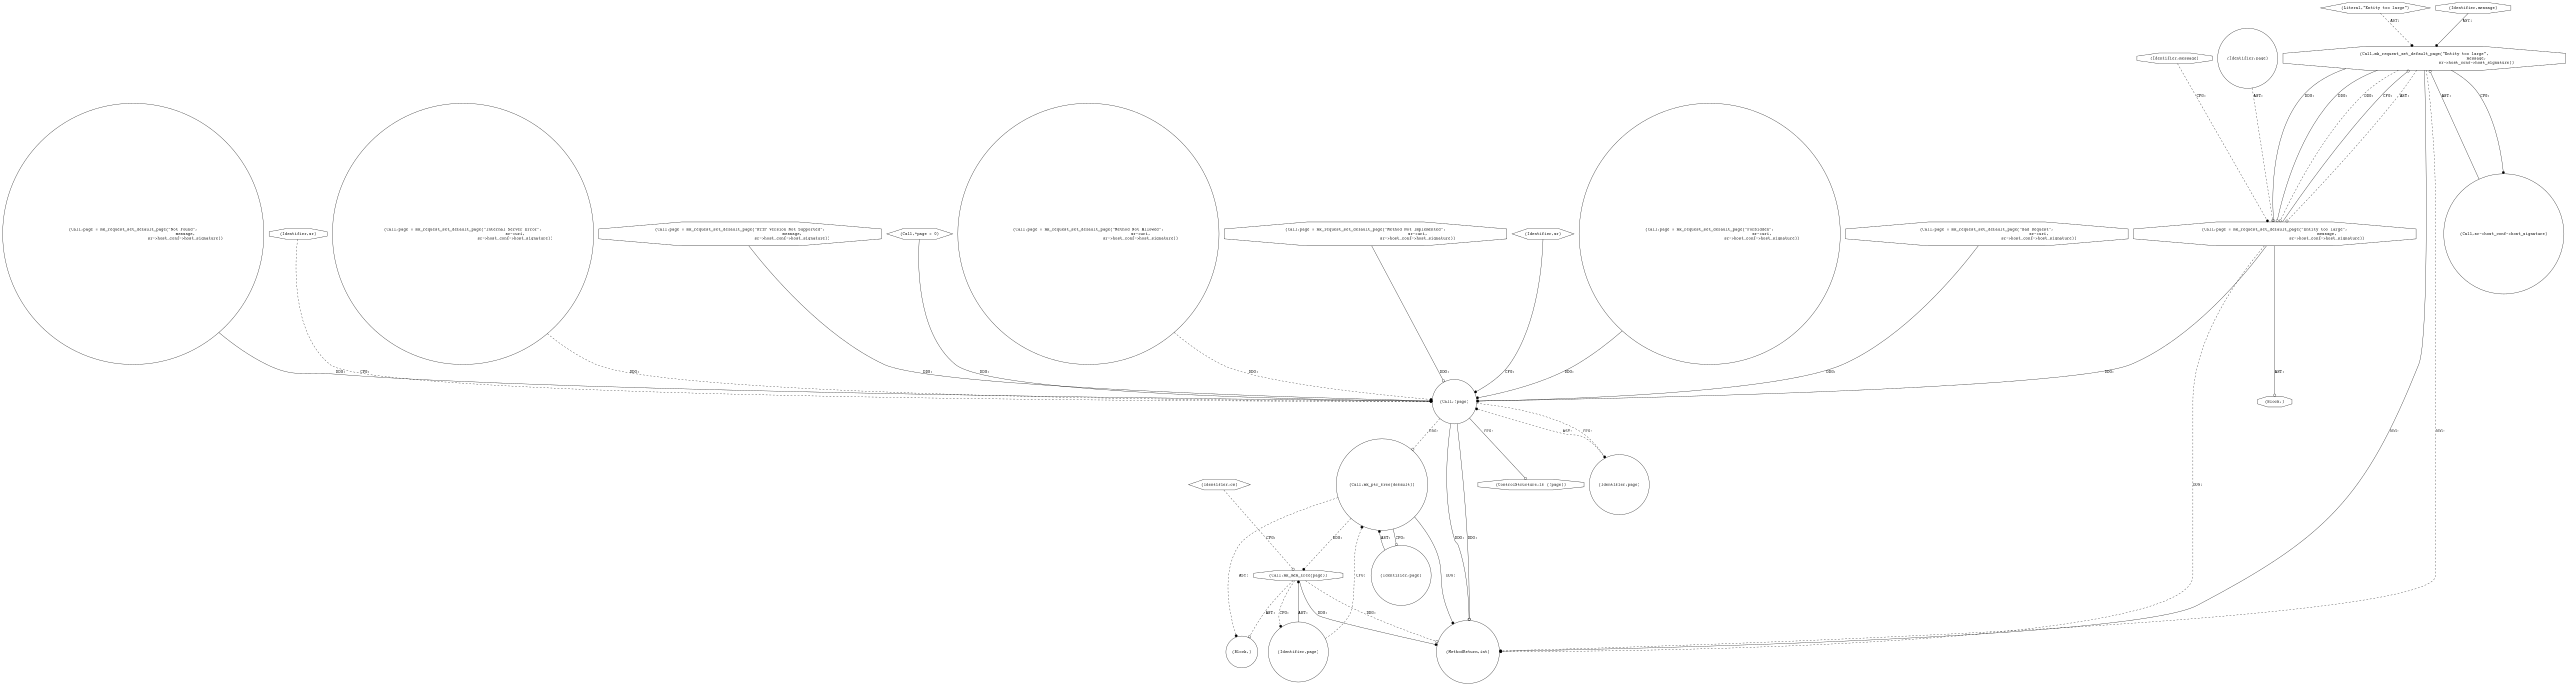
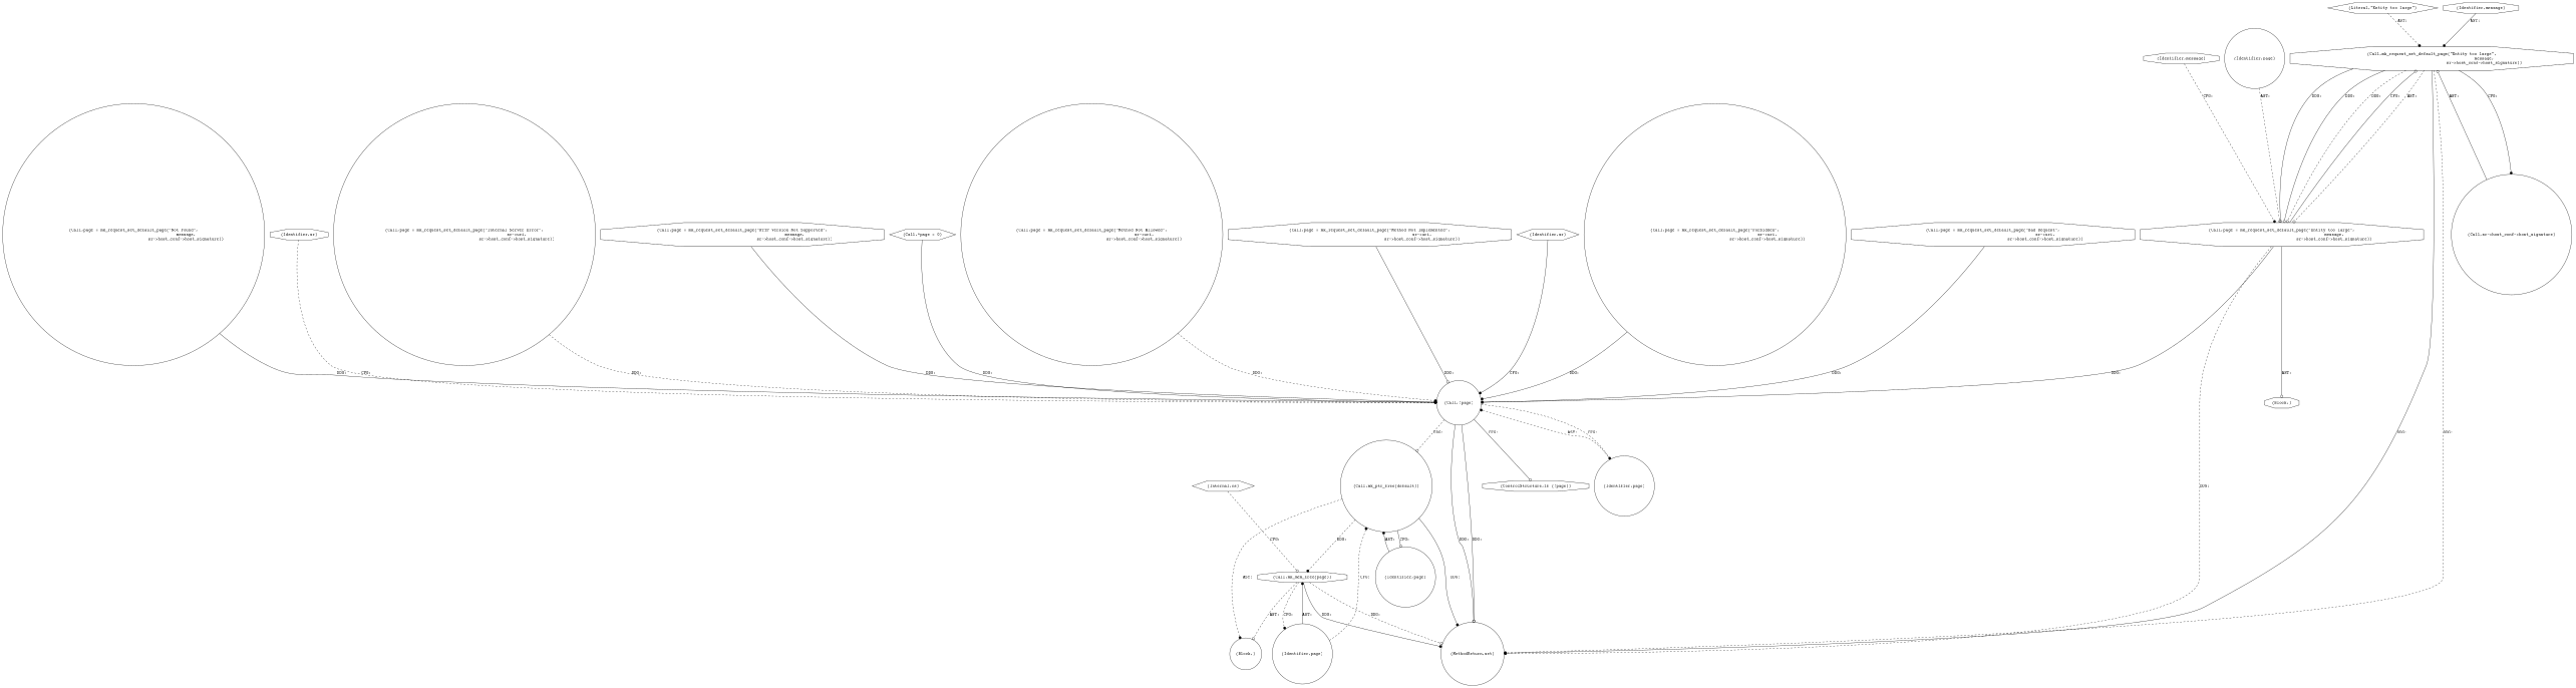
  digraph {
    fontname="Courier Prime"
    node [fontname="Courier Prime" shape=circle]
    edge [arrowhead=odot fontname="Courier Prime" style=solid]
    n1 [label="(Call,mk_request_set_default_page(\"Entity too large\",\n                                           message,\n                                           sr->host_conf->host_signature))" shape=octagon]
    n2 [label="(Call,page = mk_request_set_default_page(\"Entity too large\",\n                                           message,\n                                           sr->host_conf->host_signature))" shape=octagon]
-   n3 [label="(MethodReturn,int)"]
+   n3 [label="(MethodReturn,set)"]
    n4 [label="(Call,sr->host_conf->host_signature)"]
    n5 [label="(Call,!page)"]
    n6 [label="(Block,)" shape=octagon]
    n7 [label="(Call,mk_ptr_free(default))"]
    n8 [label="(ControlStructure,if (!page))" shape=octagon]
    n9 [label="(Identifier,page)"]
    n10 [label="(Call,mk_mem_free(page))" shape=octagon]
    n11 [label="(Block,)"]
    n12 [label="(Identifier,page)"]
    n13 [label="(Identifier,page)"]
    n14 [label="(Call,page = mk_request_set_default_page(\"Method Not Implemented\",\n                                           sr->uri,\n                                           sr->host_conf->host_signature))" shape=octagon]
    n15 [label="(Identifier,message)" shape=octagon]
    n16 [label="(Identifier,sr)" shape=hexagon]
-   n17 [label="(Identifier,cs)" shape=hexagon]
+   n17 [label="(Internal,cs)" shape=hexagon]
    n18 [label="(Call,page = mk_request_set_default_page(\"Forbidden\",\n                                           sr->uri,\n                                           sr->host_conf->host_signature))"]
    n19 [label="(Call,page = mk_request_set_default_page(\"Bad Request\",\n                                           sr->uri,\n                                           sr->host_conf->host_signature))" shape=octagon]
    n20 [label="(Call,page = mk_request_set_default_page(\"Not Found\",\n                                           message,\n                                           sr->host_conf->host_signature))"]
    n21 [label="(Identifier,sr)" shape=octagon]
    n22 [label="(Literal,\"Entity too large\")" shape=hexagon]
    n23 [label="(Identifier,message)" shape=octagon]
    n24 [label="(Call,page = mk_request_set_default_page(\"Internal Server Error\",\n                                           sr->uri,\n                                           sr->host_conf->host_signature))"]
    n25 [label="(Call,page = mk_request_set_default_page(\"HTTP Version Not Supported\",\n                                           message,\n                                           sr->host_conf->host_signature))" shape=octagon]
    n26 [label="(Call,*page = 0)" shape=hexagon]
    n27 [label="(Call,page = mk_request_set_default_page(\"Method Not Allowed\",\n                                           sr->uri,\n                                           sr->host_conf->host_signature))"]
    n28 [label="(Identifier,page)"]
    n1 -> n2 [label="AST: " style=dashed]
    n1 -> n2 [label="DDG: "]
    n1 -> n2 [label="DDG: "]
    n1 -> n2 [label="DDG: " style=dashed]
    n1 -> n3 [label="DDG: "]
    n1 -> n3 [arrowhead=dot label="DDG: " style=dashed]
    n1 -> n4 [arrowhead=dot label="CFG: "]
    n2 -> n1 [label="CFG: "]
    n2 -> n3 [arrowhead=dot label="DDG: " style=dashed]
    n2 -> n5 [label="DDG: "]
    n2 -> n6 [label="AST: "]
    n4 -> n1 [label="AST: "]
    n5 -> n3 [label="DDG: "]
    n5 -> n3 [label="DDG: "]
    n5 -> n7 [label="DDG: " style=dashed]
    n5 -> n8 [label="CFG: "]
    n5 -> n9 [arrowhead=dot label="CFG: " style=dashed]
    n7 -> n3 [arrowhead=dot label="DDG: "]
    n7 -> n10 [arrowhead=dot label="DDG: " style=dashed]
    n7 -> n11 [arrowhead=dot label="AST: " style=dashed]
    n7 -> n12 [label="CFG: "]
    n9 -> n5 [arrowhead=dot label="AST: " style=dashed]
    n10 -> n3 [arrowhead=dot label="DDG: "]
    n10 -> n3 [label="DDG: " style=dashed]
    n10 -> n11 [label="AST: " style=dashed]
    n10 -> n13 [arrowhead=dot label="CFG: " style=dashed]
    n12 -> n7 [arrowhead=dot label="AST: "]
    n13 -> n7 [arrowhead=dot label="CFG: " style=dashed]
    n13 -> n10 [arrowhead=dot label="AST: "]
    n14 -> n5 [label="DDG: "]
    n15 -> n2 [arrowhead=dot label="CFG: " style=dashed]
    n16 -> n5 [arrowhead=dot label="CFG: "]
    n17 -> n10 [label="CFG: " style=dashed]
    n18 -> n5 [arrowhead=dot label="DDG: "]
    n19 -> n5 [arrowhead=dot label="DDG: "]
    n20 -> n5 [arrowhead=dot label="DDG: "]
    n21 -> n5 [label="CFG: " style=dashed]
    n22 -> n1 [arrowhead=dot label="AST: " style=dashed]
    n23 -> n1 [arrowhead=dot label="AST: "]
    n24 -> n5 [label="DDG: " style=dashed]
    n25 -> n5 [arrowhead=dot label="DDG: "]
    n26 -> n5 [label="DDG: "]
    n27 -> n5 [arrowhead=dot label="DDG: " style=dashed]
    n28 -> n2 [label="AST: " style=dashed]
  }
